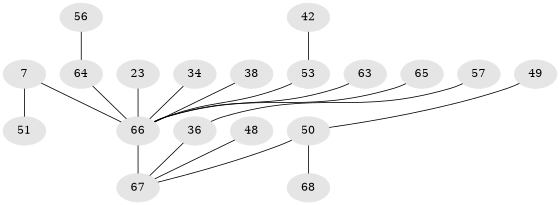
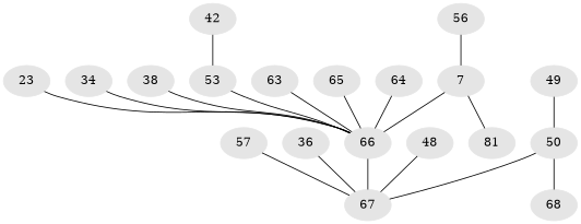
  graph {
    node [color=gray90 style=filled]
    7 [super="+3"]
-   51
+   51 [label=81]
    66 [super="+2+16+52+47+61"]
    67 [super="+36+55+32"]
    56 [super="+45"]
    64 [super="+14+54+62"]
    23
    34
    n9 [label=36]
    38 [super="+27"]
    53 [super="+33"]
    42
    48
    50 [super="+19+5+41+43"]
    68
    49
    57
    63
    65
    7 -- 51
    7 -- 66 [weight=5]
    66 -- 67 [weight=7]
-   56 -- 64
+   56 -- 7
    64 -- 66 [weight=3]
    23 -- 66
    34 -- 66
    n9 -- 67
    38 -- 66
    53 -- 66 [weight=2]
    42 -- 53
    48 -- 67
    50 -- 67 [weight=4]
    50 -- 68
    49 -- 50
-   57 -- n9
+   57 -- 67
    63 -- 66
    65 -- 66
  }
